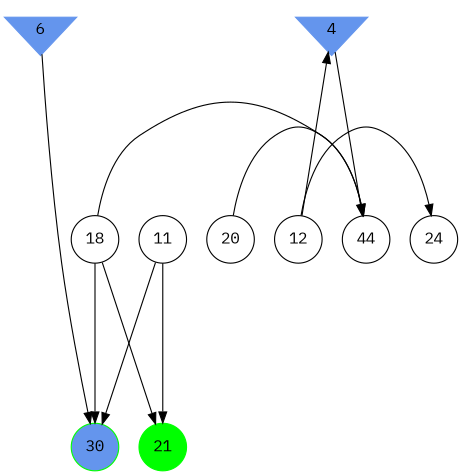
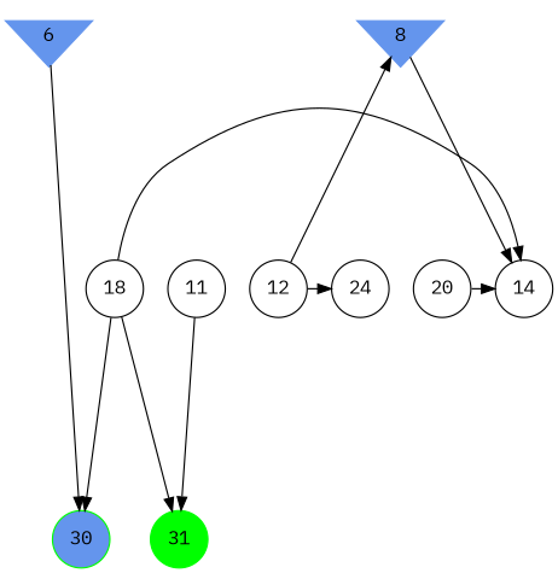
  digraph {
    fontname="IBM Plex Mono"
    ranksep=2.0
    node [color=black fontname="IBM Plex Mono" shape=circle]
    edge [fontname="IBM Plex Mono"]
    6 [color=cornflowerblue shape=invtriangle style=filled]
-   8 [color=cornflowerblue shape=invtriangle style=filled label=4]
+   8 [color=cornflowerblue shape=invtriangle style=filled]
    12
-   14 [label=44]
+   14
    n5 [label=11]
    n6 [label=20]
    24
    n8 [label=18]
    30 [color=green fillcolor=cornflowerblue style=filled]
-   31 [color=green style=filled label=21]
+   31 [color=green style=filled]
    subgraph sub_1 {
      rank=same
      6
      8
    }
    subgraph sub_2 {
      rank=same
      12
      14
      n5
      n6
      24
      n8
    }
    subgraph sub_3 {
      rank=same
      30
      31
    }
    6 -> 30
    8 -> 14
    12 -> 8
    12 -> 24
-   n5 -> 30
    n5 -> 31
    n6 -> 14
    n8 -> 14
    n8 -> 30
    n8 -> 31
  }
